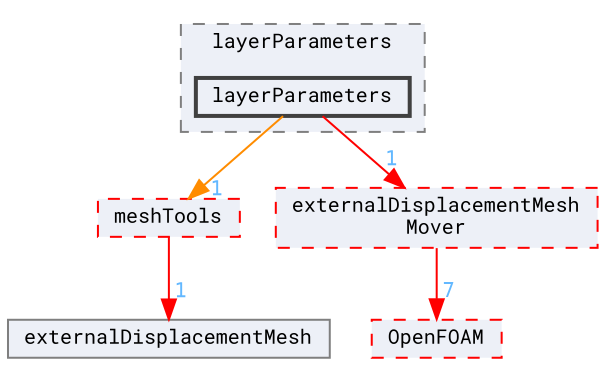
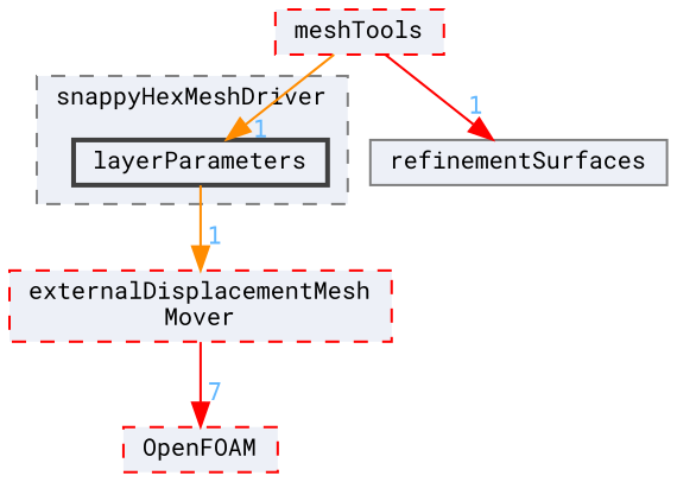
  digraph {
    compound=true
    fontname="Roboto Mono"
    node [color=red fillcolor="#edf0f7" fontname="Roboto Mono" fontsize=10 shape=box style="filled,dashed"]
    edge [color=darkorange fontcolor=steelblue1 fontname="Roboto Mono" fontsize=10 headlabel=1 labeldistance=1.5 labelfontname=Helvetica labelfontsize=10]
    n1 [color=grey25 height=0.2 label=layerParameters style="filled,bold" width=0.4]
    n2 [height=0.2 label=meshTools width=0.4]
    n3 [height=0.2 label="externalDisplacementMesh\lMover" width=0.4]
-   n4 [color=grey50 height=0.2 label=externalDisplacementMesh style=filled width=0.4]
+   n4 [color=grey50 height=0.2 label=refinementSurfaces style=filled width=0.4]
    n5 [height=0.2 label=OpenFOAM width=0.4]
    subgraph cluster_1 {
      bgcolor="#edf0f7"
      fontsize=10
-     label=layerParameters
+     label=snappyHexMeshDriver
      pencolor=grey50
      style="filled,dashed"
      n1
    }
-   n1 -> n2
-   n1 -> n3 [color=red]
+   n2 -> n1
+   n1 -> n3
    n2 -> n4 [color=red]
    n3 -> n5 [color=red headlabel=7]
  }
